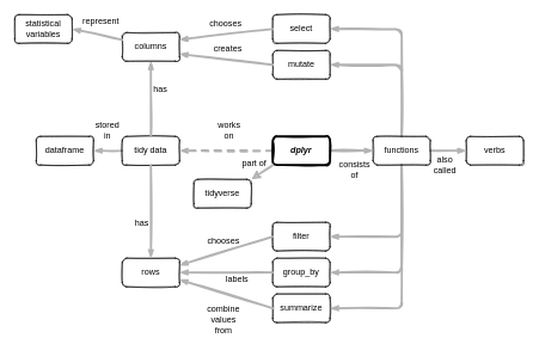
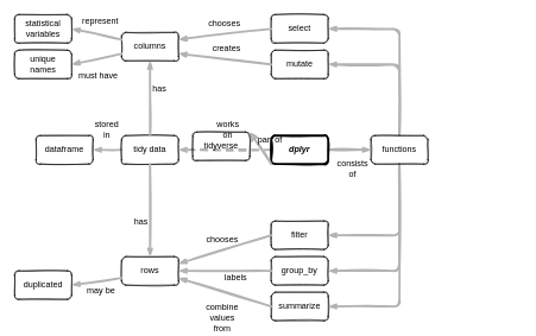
  <mxCell id="0" />
  <mxCell id="1" parent="0" />
  <mxCell id="2" value="consists&lt;br&gt;of" style="edgeStyle=none;rounded=1;html=1;labelBackgroundColor=none;startArrow=none;startFill=0;startSize=5;endArrow=classicThin;endFill=1;endSize=5;jettySize=auto;orthogonalLoop=1;strokeColor=#B3B3B3;strokeWidth=3;fontFamily=Helvetica;fontSize=12;exitX=1;exitY=0.5;exitDx=0;exitDy=0;entryX=0;entryY=0.5;entryDx=0;entryDy=0;verticalAlign=middle;sketch=1;" parent="1" source="8" target="38" edge="1"><mxGeometry x="0.143" y="-28" relative="1" as="geometry"><mxPoint y="-1" as="offset" /></mxGeometry></mxCell>
  <mxCell id="3" value="stored&lt;br&gt;in" style="edgeStyle=none;rounded=1;html=1;labelBackgroundColor=none;startArrow=none;startFill=0;startSize=5;endArrow=classicThin;endFill=1;endSize=5;jettySize=auto;orthogonalLoop=1;strokeColor=#B3B3B3;strokeWidth=3;fontFamily=Helvetica;fontSize=12;entryX=1;entryY=0.5;entryDx=0;entryDy=0;verticalAlign=middle;exitX=0;exitY=0.5;exitDx=0;exitDy=0;sketch=1;" parent="1" source="7" target="5" edge="1"><mxGeometry x="0.061" y="-29" relative="1" as="geometry"><mxPoint x="140" y="140" as="sourcePoint" /><mxPoint x="302.111" y="176.137" as="targetPoint" /><mxPoint as="offset" /></mxGeometry></mxCell>
  <mxCell id="4" value="works&lt;br&gt;on" style="edgeStyle=none;rounded=1;html=1;labelBackgroundColor=none;startArrow=none;startFill=0;startSize=5;endArrow=classicThin;endFill=1;endSize=5;jettySize=auto;orthogonalLoop=1;strokeColor=#B3B3B3;strokeWidth=3;fontFamily=Helvetica;fontSize=12;exitX=0;exitY=0.5;exitDx=0;exitDy=0;entryX=1;entryY=0.5;entryDx=0;entryDy=0;verticalAlign=middle;sketch=1;dashed=1;" parent="1" source="8" target="7" edge="1"><mxGeometry x="-0.061" y="-29" relative="1" as="geometry"><mxPoint x="487.5" y="195" as="sourcePoint" /><mxPoint x="315" y="195" as="targetPoint" /><mxPoint as="offset" /></mxGeometry></mxCell>
  <mxCell id="5" value="dataframe" style="rounded=1;whiteSpace=wrap;html=1;fontSize=12;fontFamily=Helvetica;fillColor=none;sketch=1;" parent="1" vertex="1"><mxGeometry x="50" y="190" width="80" height="40" as="geometry" /></mxCell>
  <mxCell id="6" style="edgeStyle=orthogonalEdgeStyle;rounded=0;orthogonalLoop=1;jettySize=auto;html=1;exitX=0.5;exitY=1;exitDx=0;exitDy=0;strokeWidth=3;fontSize=12;fontFamily=Helvetica;sketch=1;" parent="1" source="5" target="5" edge="1"><mxGeometry relative="1" as="geometry" /></mxCell>
  <mxCell id="7" value="tidy data" style="rounded=1;whiteSpace=wrap;html=1;fontSize=12;fontFamily=Helvetica;fillColor=none;sketch=1;" parent="1" vertex="1"><mxGeometry x="170" y="190" width="80" height="40" as="geometry" /></mxCell>
  <mxCell id="8" value="&lt;b style=&quot;font-size: 12px&quot;&gt;&lt;i style=&quot;font-size: 12px&quot;&gt;dplyr&lt;/i&gt;&lt;/b&gt;" style="rounded=1;whiteSpace=wrap;html=1;strokeWidth=3;fontSize=12;fontFamily=Helvetica;fillColor=none;sketch=1;" parent="1" vertex="1"><mxGeometry x="380" y="190" width="80" height="40" as="geometry" /></mxCell>
- <mxCell id="9" value="tidyverse" style="rounded=1;whiteSpace=wrap;html=1;fontSize=12;fontFamily=Helvetica;fillColor=none;sketch=1;" parent="1" vertex="1"><mxGeometry x="270" y="250" width="80" height="40" as="geometry" /></mxCell>
+ <mxCell id="9" value="tidyverse" style="rounded=1;whiteSpace=wrap;html=1;fontSize=12;fontFamily=Helvetica;fillColor=none;sketch=1;" parent="1" vertex="1"><mxGeometry x="270" y="185" width="80" height="40" as="geometry" /></mxCell>
  <mxCell id="10" value="part of" style="endArrow=classic;html=1;strokeWidth=3;strokeColor=#B3B3B3;verticalAlign=middle;fontSize=12;labelBackgroundColor=none;fontFamily=Helvetica;exitX=0;exitY=1;exitDx=0;exitDy=0;entryX=1;entryY=0;entryDx=0;entryDy=0;sketch=1;" parent="1" source="8" target="9" edge="1"><mxGeometry x="0.103" y="-17" width="50" height="50" relative="1" as="geometry"><mxPoint x="430" y="240" as="sourcePoint" /><mxPoint x="420" y="280" as="targetPoint" /><Array as="points" /><mxPoint as="offset" /></mxGeometry></mxCell>
  <mxCell id="11" value="columns" style="rounded=1;whiteSpace=wrap;html=1;fontSize=12;fontFamily=Helvetica;fillColor=none;sketch=1;" parent="1" vertex="1"><mxGeometry x="170" y="45" width="80" height="40" as="geometry" /></mxCell>
  <mxCell id="12" value="rows" style="rounded=1;whiteSpace=wrap;html=1;fontSize=12;fontFamily=Helvetica;fillColor=none;sketch=1;" parent="1" vertex="1"><mxGeometry x="170" y="360" width="80" height="40" as="geometry" /></mxCell>
  <mxCell id="13" value="has" style="edgeStyle=none;rounded=1;html=1;labelBackgroundColor=none;startArrow=none;startFill=0;startSize=5;endArrow=classicThin;endFill=1;endSize=5;jettySize=auto;orthogonalLoop=1;strokeColor=#B3B3B3;strokeWidth=3;fontFamily=Helvetica;fontSize=12;entryX=0.5;entryY=1;entryDx=0;entryDy=0;verticalAlign=middle;exitX=0.5;exitY=0;exitDx=0;exitDy=0;sketch=1;" parent="1" source="7" target="11" edge="1"><mxGeometry x="0.241" y="-13" relative="1" as="geometry"><mxPoint x="250" y="150" as="sourcePoint" /><mxPoint x="180" y="240" as="targetPoint" /><mxPoint as="offset" /></mxGeometry></mxCell>
  <mxCell id="14" value="has" style="edgeStyle=none;rounded=1;html=1;labelBackgroundColor=none;startArrow=none;startFill=0;startSize=5;endArrow=classicThin;endFill=1;endSize=5;jettySize=auto;orthogonalLoop=1;strokeColor=#B3B3B3;strokeWidth=3;fontFamily=Helvetica;fontSize=12;entryX=0.5;entryY=0;entryDx=0;entryDy=0;verticalAlign=middle;exitX=0.5;exitY=1;exitDx=0;exitDy=0;sketch=1;" parent="1" source="7" target="12" edge="1"><mxGeometry x="0.241" y="-13" relative="1" as="geometry"><mxPoint x="110" y="400" as="sourcePoint" /><mxPoint x="107.04" y="314" as="targetPoint" /><mxPoint as="offset" /></mxGeometry></mxCell>
+ <mxCell id="15" value="duplicated" style="rounded=1;whiteSpace=wrap;html=1;fontSize=12;fontFamily=Helvetica;fillColor=none;sketch=1;" parent="1" vertex="1"><mxGeometry x="20" y="380" width="80" height="40" as="geometry" /></mxCell>
+ <mxCell id="16" value="may be" style="edgeStyle=none;rounded=1;html=1;labelBackgroundColor=none;startArrow=none;startFill=0;startSize=5;endArrow=classicThin;endFill=1;endSize=5;jettySize=auto;orthogonalLoop=1;strokeColor=#B3B3B3;strokeWidth=3;fontFamily=Helvetica;fontSize=12;entryX=1;entryY=0.5;entryDx=0;entryDy=0;verticalAlign=middle;exitX=0;exitY=0.75;exitDx=0;exitDy=0;sketch=1;" parent="1" source="12" target="15" edge="1"><mxGeometry x="-0.115" y="14" relative="1" as="geometry"><mxPoint x="250" y="55" as="sourcePoint" /><mxPoint x="220" y="110" as="targetPoint" /><mxPoint as="offset" /></mxGeometry></mxCell>
  <mxCell id="17" value="statistical&lt;br&gt;variables" style="rounded=1;whiteSpace=wrap;html=1;fontSize=12;fontFamily=Helvetica;fillColor=none;sketch=1;" parent="1" vertex="1"><mxGeometry x="20" y="20" width="80" height="40" as="geometry" /></mxCell>
+ <mxCell id="18" value="unique&lt;br&gt;names" style="rounded=1;whiteSpace=wrap;html=1;fontSize=12;fontFamily=Helvetica;fillColor=none;sketch=1;" parent="1" vertex="1"><mxGeometry x="20" y="70" width="80" height="40" as="geometry" /></mxCell>
  <mxCell id="19" value="represent" style="edgeStyle=none;rounded=1;html=1;labelBackgroundColor=none;startArrow=none;startFill=0;startSize=5;endArrow=classicThin;endFill=1;endSize=5;jettySize=auto;orthogonalLoop=1;strokeColor=#B3B3B3;strokeWidth=3;fontFamily=Helvetica;fontSize=12;entryX=1;entryY=0.5;entryDx=0;entryDy=0;verticalAlign=middle;exitX=0;exitY=0.25;exitDx=0;exitDy=0;sketch=1;" parent="1" source="11" target="17" edge="1"><mxGeometry x="-0.034" y="-18" relative="1" as="geometry"><mxPoint x="160" y="280" as="sourcePoint" /><mxPoint x="-2.96" y="324" as="targetPoint" /><mxPoint as="offset" /></mxGeometry></mxCell>
- <mxCell id="21" value="verbs" style="rounded=1;whiteSpace=wrap;html=1;fontSize=12;fontFamily=Helvetica;fillColor=none;sketch=1;" parent="1" vertex="1"><mxGeometry x="650" y="190" width="80" height="40" as="geometry" /></mxCell>
- <mxCell id="22" value="also&lt;br&gt;called" style="edgeStyle=none;rounded=1;html=1;labelBackgroundColor=none;startArrow=none;startFill=0;startSize=5;endArrow=classicThin;endFill=1;endSize=5;jettySize=auto;orthogonalLoop=1;strokeColor=#B3B3B3;strokeWidth=3;fontFamily=Helvetica;fontSize=12;exitX=1;exitY=0.5;exitDx=0;exitDy=0;entryX=0;entryY=0.5;entryDx=0;entryDy=0;verticalAlign=middle;sketch=1;" parent="1" source="38" target="21" edge="1"><mxGeometry x="-0.2" y="-20" relative="1" as="geometry"><mxPoint as="offset" /><mxPoint x="360" y="280" as="sourcePoint" /><mxPoint x="540" y="410" as="targetPoint" /></mxGeometry></mxCell>
+ <mxCell id="20" value="must have" style="edgeStyle=none;rounded=1;html=1;labelBackgroundColor=none;startArrow=none;startFill=0;startSize=5;endArrow=classicThin;endFill=1;endSize=5;jettySize=auto;orthogonalLoop=1;strokeColor=#B3B3B3;strokeWidth=3;fontFamily=Helvetica;fontSize=12;entryX=1;entryY=0.5;entryDx=0;entryDy=0;verticalAlign=middle;exitX=0;exitY=0.75;exitDx=0;exitDy=0;sketch=1;" parent="1" source="11" target="18" edge="1"><mxGeometry x="0.077" y="23" relative="1" as="geometry"><mxPoint x="-30" y="365" as="sourcePoint" /><mxPoint x="-120" y="390" as="targetPoint" /><mxPoint as="offset" /></mxGeometry></mxCell>
  <mxCell id="23" value="select" style="rounded=1;whiteSpace=wrap;html=1;fontSize=12;fontFamily=Helvetica;fillColor=none;sketch=1;" parent="1" vertex="1"><mxGeometry x="380" y="20" width="80" height="40" as="geometry" /></mxCell>
  <mxCell id="24" value="mutate" style="rounded=1;whiteSpace=wrap;html=1;fontSize=12;fontFamily=Helvetica;fillColor=none;sketch=1;" parent="1" vertex="1"><mxGeometry x="380" y="70" width="80" height="40" as="geometry" /></mxCell>
  <mxCell id="25" value="filter" style="rounded=1;whiteSpace=wrap;html=1;fontSize=12;fontFamily=Helvetica;fillColor=none;sketch=1;" parent="1" vertex="1"><mxGeometry x="380" y="310" width="80" height="40" as="geometry" /></mxCell>
  <mxCell id="26" value="group_by" style="rounded=1;whiteSpace=wrap;html=1;fontSize=12;fontFamily=Helvetica;fillColor=none;sketch=1;" parent="1" vertex="1"><mxGeometry x="380" y="360" width="80" height="40" as="geometry" /></mxCell>
  <mxCell id="27" value="summarize" style="rounded=1;whiteSpace=wrap;html=1;fontSize=12;fontFamily=Helvetica;fillColor=none;sketch=1;" parent="1" vertex="1"><mxGeometry x="380" y="410" width="80" height="40" as="geometry" /></mxCell>
  <mxCell id="28" value="" style="edgeStyle=none;rounded=1;html=1;labelBackgroundColor=none;startArrow=none;startFill=0;startSize=5;endArrow=classicThin;endFill=1;endSize=5;jettySize=auto;orthogonalLoop=1;strokeColor=#B3B3B3;strokeWidth=3;fontFamily=Helvetica;fontSize=12;exitX=0.5;exitY=0;exitDx=0;exitDy=0;entryX=1;entryY=0.5;entryDx=0;entryDy=0;verticalAlign=middle;sketch=1;" parent="1" source="38" target="23" edge="1"><mxGeometry x="0.143" y="-28" relative="1" as="geometry"><mxPoint y="-1" as="offset" /><mxPoint x="560" y="410" as="sourcePoint" /><mxPoint x="640" y="325" as="targetPoint" /><Array as="points"><mxPoint x="560" y="40" /></Array></mxGeometry></mxCell>
  <mxCell id="29" value="" style="edgeStyle=none;rounded=1;html=1;labelBackgroundColor=none;startArrow=none;startFill=0;startSize=5;endArrow=classicThin;endFill=1;endSize=5;jettySize=auto;orthogonalLoop=1;strokeColor=#B3B3B3;strokeWidth=3;fontFamily=Helvetica;fontSize=12;entryX=1;entryY=0.5;entryDx=0;entryDy=0;verticalAlign=middle;exitX=0.5;exitY=0;exitDx=0;exitDy=0;sketch=1;" parent="1" source="38" target="24" edge="1"><mxGeometry x="0.143" y="-28" relative="1" as="geometry"><mxPoint y="-1" as="offset" /><mxPoint x="510" y="440" as="sourcePoint" /><mxPoint x="440" y="510" as="targetPoint" /><Array as="points"><mxPoint x="560" y="90" /></Array></mxGeometry></mxCell>
  <mxCell id="30" value="" style="edgeStyle=none;rounded=1;html=1;labelBackgroundColor=none;startArrow=none;startFill=0;startSize=5;endArrow=classicThin;endFill=1;endSize=5;jettySize=auto;orthogonalLoop=1;strokeColor=#B3B3B3;strokeWidth=3;fontFamily=Helvetica;fontSize=12;entryX=1;entryY=0.5;entryDx=0;entryDy=0;verticalAlign=middle;exitX=0.5;exitY=1;exitDx=0;exitDy=0;sketch=1;" parent="1" source="38" target="25" edge="1"><mxGeometry x="0.143" y="-28" relative="1" as="geometry"><mxPoint y="-1" as="offset" /><mxPoint x="520" y="450" as="sourcePoint" /><mxPoint x="450" y="520" as="targetPoint" /><Array as="points"><mxPoint x="560" y="330" /></Array></mxGeometry></mxCell>
  <mxCell id="31" value="" style="edgeStyle=none;rounded=1;html=1;labelBackgroundColor=none;startArrow=none;startFill=0;startSize=5;endArrow=classicThin;endFill=1;endSize=5;jettySize=auto;orthogonalLoop=1;strokeColor=#B3B3B3;strokeWidth=3;fontFamily=Helvetica;fontSize=12;entryX=1;entryY=0.5;entryDx=0;entryDy=0;verticalAlign=middle;exitX=0.5;exitY=1;exitDx=0;exitDy=0;sketch=1;" parent="1" source="38" target="26" edge="1"><mxGeometry x="0.143" y="-28" relative="1" as="geometry"><mxPoint y="-1" as="offset" /><mxPoint x="520" y="450" as="sourcePoint" /><mxPoint x="460" y="530" as="targetPoint" /><Array as="points"><mxPoint x="560" y="380" /></Array></mxGeometry></mxCell>
  <mxCell id="32" value="" style="edgeStyle=none;rounded=1;html=1;labelBackgroundColor=none;startArrow=none;startFill=0;startSize=5;endArrow=classicThin;endFill=1;endSize=5;jettySize=auto;orthogonalLoop=1;strokeColor=#B3B3B3;strokeWidth=3;fontFamily=Helvetica;fontSize=12;entryX=1;entryY=0.5;entryDx=0;entryDy=0;verticalAlign=middle;exitX=0.5;exitY=1;exitDx=0;exitDy=0;sketch=1;" parent="1" source="38" target="27" edge="1"><mxGeometry x="0.143" y="-28" relative="1" as="geometry"><mxPoint y="-1" as="offset" /><mxPoint x="520" y="450" as="sourcePoint" /><mxPoint x="470" y="540" as="targetPoint" /><Array as="points"><mxPoint x="560" y="430" /></Array></mxGeometry></mxCell>
  <mxCell id="33" value="chooses" style="edgeStyle=none;rounded=1;html=1;labelBackgroundColor=none;startArrow=none;startFill=0;startSize=5;endArrow=classicThin;endFill=1;endSize=5;jettySize=auto;orthogonalLoop=1;strokeColor=#B3B3B3;strokeWidth=3;fontFamily=Helvetica;fontSize=12;entryX=1;entryY=0.25;entryDx=0;entryDy=0;verticalAlign=middle;exitX=0;exitY=0.5;exitDx=0;exitDy=0;sketch=1;" parent="1" source="23" target="11" edge="1"><mxGeometry x="-0.007" y="-15" relative="1" as="geometry"><mxPoint x="220" y="355" as="sourcePoint" /><mxPoint x="190" y="410" as="targetPoint" /><mxPoint as="offset" /></mxGeometry></mxCell>
  <mxCell id="34" value="creates" style="edgeStyle=none;rounded=1;html=1;labelBackgroundColor=none;startArrow=none;startFill=0;startSize=5;endArrow=classicThin;endFill=1;endSize=5;jettySize=auto;orthogonalLoop=1;strokeColor=#B3B3B3;strokeWidth=3;fontFamily=Helvetica;fontSize=12;entryX=1;entryY=0.75;entryDx=0;entryDy=0;verticalAlign=middle;exitX=0;exitY=0.5;exitDx=0;exitDy=0;sketch=1;" parent="1" source="24" target="11" edge="1"><mxGeometry x="-0.007" y="-15" relative="1" as="geometry"><mxPoint x="360" y="510" as="sourcePoint" /><mxPoint x="0" y="540" as="targetPoint" /><mxPoint as="offset" /></mxGeometry></mxCell>
  <mxCell id="35" value="chooses" style="edgeStyle=none;rounded=1;html=1;labelBackgroundColor=none;startArrow=none;startFill=0;startSize=5;endArrow=classicThin;endFill=1;endSize=5;jettySize=auto;orthogonalLoop=1;strokeColor=#B3B3B3;strokeWidth=3;fontFamily=Helvetica;fontSize=12;entryX=1;entryY=0.25;entryDx=0;entryDy=0;verticalAlign=middle;exitX=0;exitY=0.5;exitDx=0;exitDy=0;sketch=1;" parent="1" source="25" target="12" edge="1"><mxGeometry x="-0.007" y="-15" relative="1" as="geometry"><mxPoint x="390" y="210" as="sourcePoint" /><mxPoint x="30" y="230" as="targetPoint" /><mxPoint as="offset" /></mxGeometry></mxCell>
  <mxCell id="36" value="labels" style="edgeStyle=none;rounded=1;html=1;labelBackgroundColor=none;startArrow=none;startFill=0;startSize=5;endArrow=classicThin;endFill=1;endSize=5;jettySize=auto;orthogonalLoop=1;strokeColor=#B3B3B3;strokeWidth=3;fontFamily=Helvetica;fontSize=12;entryX=1;entryY=0.5;entryDx=0;entryDy=0;verticalAlign=middle;exitX=0;exitY=0.5;exitDx=0;exitDy=0;sketch=1;" parent="1" source="26" target="12" edge="1"><mxGeometry x="-0.231" y="10" relative="1" as="geometry"><mxPoint x="390" y="340" as="sourcePoint" /><mxPoint x="260" y="322.5" as="targetPoint" /><mxPoint as="offset" /></mxGeometry></mxCell>
  <mxCell id="37" value="combine&lt;br&gt;values&lt;br&gt;from" style="edgeStyle=none;rounded=1;html=1;labelBackgroundColor=none;startArrow=none;startFill=0;startSize=5;endArrow=classicThin;endFill=1;endSize=5;jettySize=auto;orthogonalLoop=1;strokeColor=#B3B3B3;strokeWidth=3;fontFamily=Helvetica;fontSize=12;entryX=1;entryY=0.75;entryDx=0;entryDy=0;verticalAlign=middle;exitX=0;exitY=0.5;exitDx=0;exitDy=0;sketch=1;" parent="1" source="27" target="12" edge="1"><mxGeometry x="-0.101" y="35" relative="1" as="geometry"><mxPoint x="390" y="390" as="sourcePoint" /><mxPoint x="80" y="342.5" as="targetPoint" /><mxPoint as="offset" /></mxGeometry></mxCell>
  <mxCell id="38" value="functions" style="rounded=1;whiteSpace=wrap;html=1;fontSize=12;fontFamily=Helvetica;fillColor=none;sketch=1;" parent="1" vertex="1"><mxGeometry x="520" y="190" width="80" height="40" as="geometry" /></mxCell>
